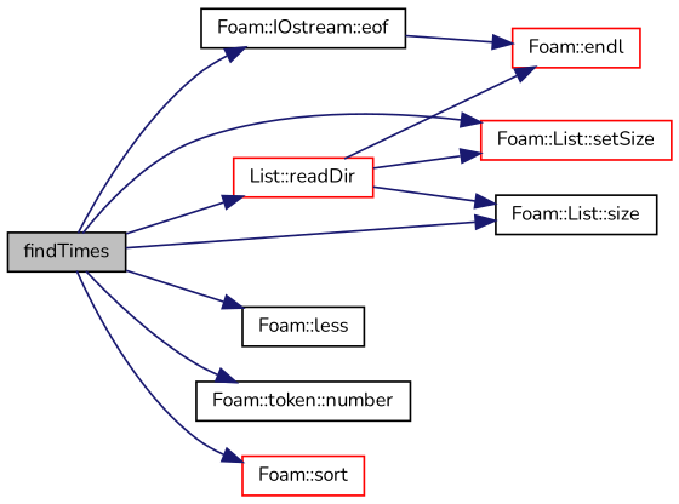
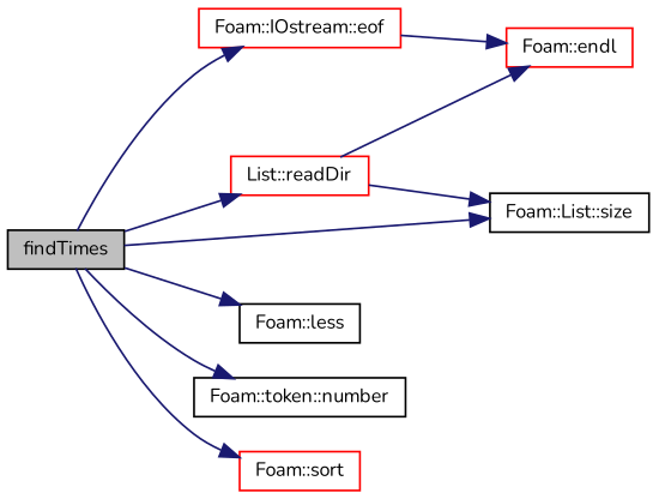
  digraph {
    fontname=Nunito
    rankdir=LR
    node [color=black fontname=Nunito fontsize=10 shape=record]
    edge [color=midnightblue fontname=Nunito fontsize=10 labelfontname=Helvetica labelfontsize=10 style=solid]
    n1 [fillcolor=grey75 fontcolor=black height=0.2 label=findTimes style=filled width=0.4]
-   n2 [height=0.2 label="Foam::IOstream::eof" width=0.4]
+   n2 [color=red height=0.2 label="Foam::IOstream::eof" width=0.4]
    n3 [height=0.2 label="Foam::less" width=0.4]
    n4 [height=0.2 label="Foam::token::number" width=0.4]
    n5 [color=red height=0.2 label="List::readDir" width=0.4]
-   n6 [color=red height=0.2 label="Foam::List::setSize" width=0.4]
    n7 [height=0.2 label="Foam::List::size" width=0.4]
    n8 [color=red height=0.2 label="Foam::sort" width=0.4]
    n9 [color=red height=0.2 label="Foam::endl" width=0.4]
    n1 -> n2
    n1 -> n3
    n1 -> n4
    n1 -> n5
-   n1 -> n6
    n1 -> n7
    n1 -> n8
    n2 -> n9
-   n5 -> n6
    n5 -> n7
    n5 -> n9
  }
